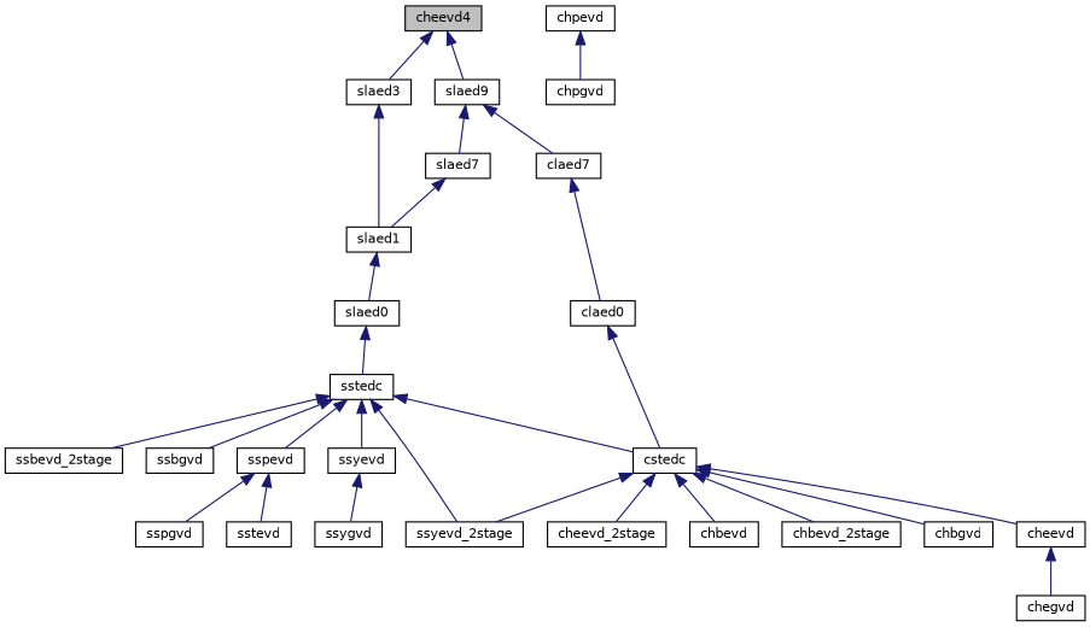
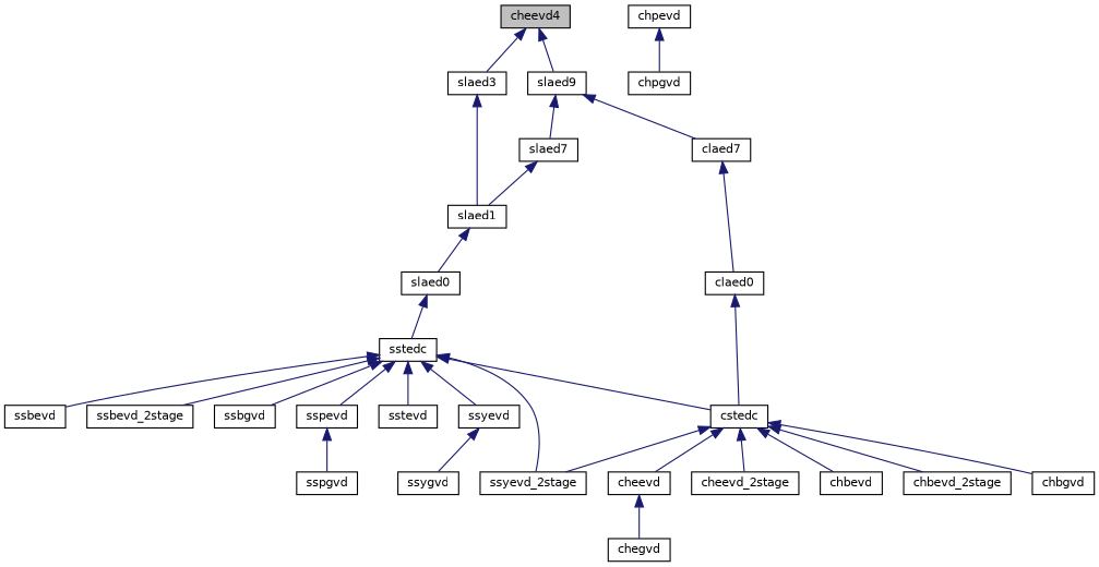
  digraph {
    rankdir=TB
    node [color=black fillcolor=white fontname=Helvetica fontsize=10 shape=record style=filled]
    edge [color=midnightblue dir=back fontname=Helvetica fontsize=10 labelfontname=Helvetica labelfontsize=10 style=solid]
    n1 [fillcolor=grey75 fontcolor=black height=0.2 label=cheevd4 width=0.4]
    n2 [height=0.2 label=slaed3 width=0.4]
    n3 [height=0.2 label=slaed9 width=0.4]
    n4 [height=0.2 label=slaed1 width=0.4]
    n5 [height=0.2 label=claed7 width=0.4]
    n6 [height=0.2 label=slaed7 width=0.4]
    n7 [height=0.2 label=slaed0 width=0.4]
    n8 [height=0.2 label=sstedc width=0.4]
    n9 [height=0.2 label=cstedc width=0.4]
+   n10 [height=0.2 label=ssbevd width=0.4]
    n11 [height=0.2 label=ssbevd_2stage width=0.4]
    n12 [height=0.2 label=ssbgvd width=0.4]
    n13 [height=0.2 label=sspevd width=0.4]
    n14 [height=0.2 label=sstevd width=0.4]
    n15 [height=0.2 label=ssyevd width=0.4]
    n16 [height=0.2 label=ssyevd_2stage width=0.4]
    n17 [height=0.2 label=chbevd width=0.4]
    n18 [height=0.2 label=chbevd_2stage width=0.4]
    n19 [height=0.2 label=chbgvd width=0.4]
    n20 [height=0.2 label=cheevd width=0.4]
    n21 [height=0.2 label=cheevd_2stage width=0.4]
    n22 [height=0.2 label=sspgvd width=0.4]
    n23 [height=0.2 label=ssygvd width=0.4]
    n24 [height=0.2 label=chegvd width=0.4]
    n25 [height=0.2 label=chpevd width=0.4]
    n26 [height=0.2 label=chpgvd width=0.4]
    n27 [height=0.2 label=claed0 width=0.4]
    n1 -> n2
    n1 -> n3
    n2 -> n4
    n3 -> n5
    n3 -> n6
    n4 -> n7
    n5 -> n27
    n6 -> n4
    n7 -> n8
    n8 -> n9
+   n8 -> n10
    n8 -> n11
    n8 -> n12
    n8 -> n13
-   n13 -> n14
+   n8 -> n14
    n8 -> n15
    n8 -> n16
    n9 -> n16
    n9 -> n17
    n9 -> n18
    n9 -> n19
    n9 -> n20
    n9 -> n21
    n13 -> n22
    n15 -> n23
    n20 -> n24
    n25 -> n26
    n27 -> n9
  }
